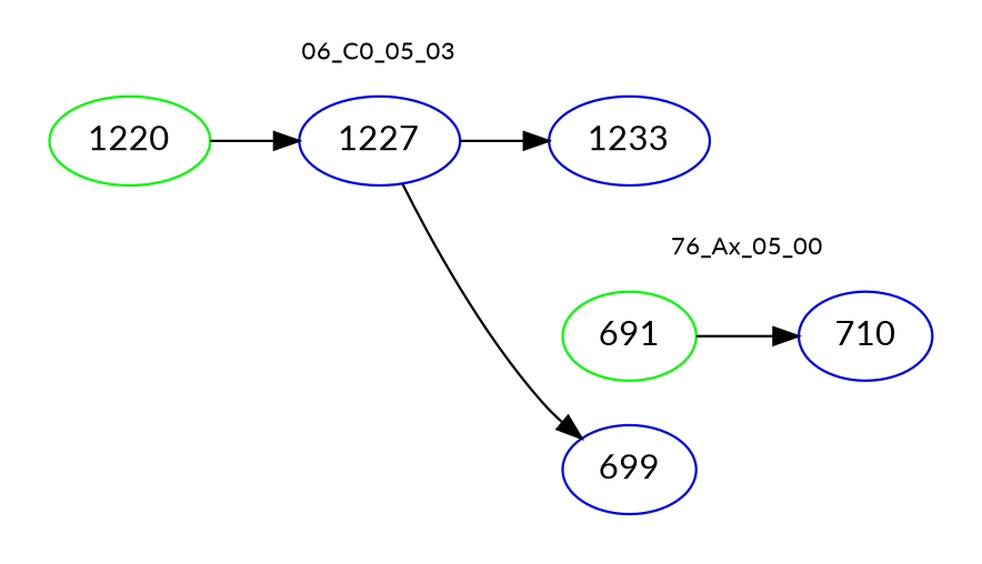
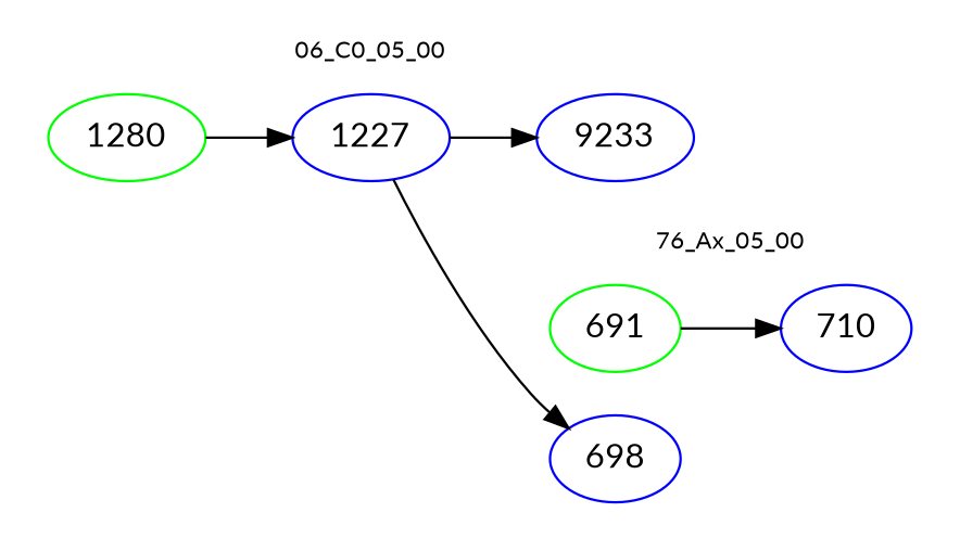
  digraph {
    fontname=Lato
    rankdir=LR
    node [color=blue fontname=Lato]
    edge [color=black fontname=Lato]
    n1 [color=green label=691]
    n2 [label=710]
-   n3 [label=699]
-   n4 [color=green label=1220]
+   n3 [label=698]
+   n4 [color=green label=1280]
    n5 [label=1227]
-   n6 [label=1233]
+   n6 [label=9233]
    subgraph cluster_1 {
      color=white
      fontsize=10
      label="76_Ax_05_00"
      n1
      n2
      n3
    }
    subgraph cluster_2 {
      color=white
      fontsize=10
-     label="06_C0_05_03"
+     label="06_C0_05_00"
      n4
      n5
      n6
    }
    n1 -> n2
    n4 -> n5
    n5 -> n3
    n5 -> n6
  }
